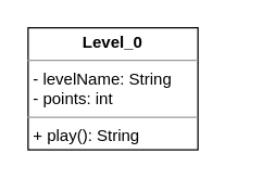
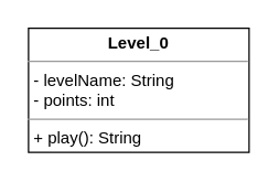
  <mxCell id="0" />
  <mxCell id="1" parent="0" />
- <mxCell id="2" value="&lt;p style=&quot;margin: 0px ; margin-top: 4px ; text-align: center&quot;&gt;&lt;b&gt;Level_0&lt;/b&gt;&lt;/p&gt;&lt;hr size=&quot;1&quot;&gt;&lt;p style=&quot;margin: 0px ; margin-left: 4px&quot;&gt;- levelName: String&lt;/p&gt;&lt;p style=&quot;margin: 0px ; margin-left: 4px&quot;&gt;- points: int&lt;/p&gt;&lt;hr size=&quot;1&quot;&gt;&lt;p style=&quot;margin: 0px ; margin-left: 4px&quot;&gt;+ play(): String&lt;/p&gt;" style="verticalAlign=top;align=left;overflow=fill;fontSize=12;fontFamily=Helvetica;html=1;" parent="1" vertex="1"><mxGeometry x="20" y="20" width="125" height="90" as="geometry" /></mxCell>
+ <mxCell id="2" value="&lt;p style=&quot;margin: 0px ; margin-top: 4px ; text-align: center&quot;&gt;&lt;b&gt;Level_0&lt;/b&gt;&lt;/p&gt;&lt;hr size=&quot;1&quot;&gt;&lt;p style=&quot;margin: 0px ; margin-left: 4px&quot;&gt;- levelName: String&lt;/p&gt;&lt;p style=&quot;margin: 0px ; margin-left: 4px&quot;&gt;- points: int&lt;/p&gt;&lt;hr size=&quot;1&quot;&gt;&lt;p style=&quot;margin: 0px ; margin-left: 4px&quot;&gt;+ play(): String&lt;/p&gt;" style="verticalAlign=top;align=left;overflow=fill;fontSize=12;fontFamily=Helvetica;html=1;" parent="1" vertex="1"><mxGeometry x="20" y="20" width="160" height="90" as="geometry" /></mxCell>
